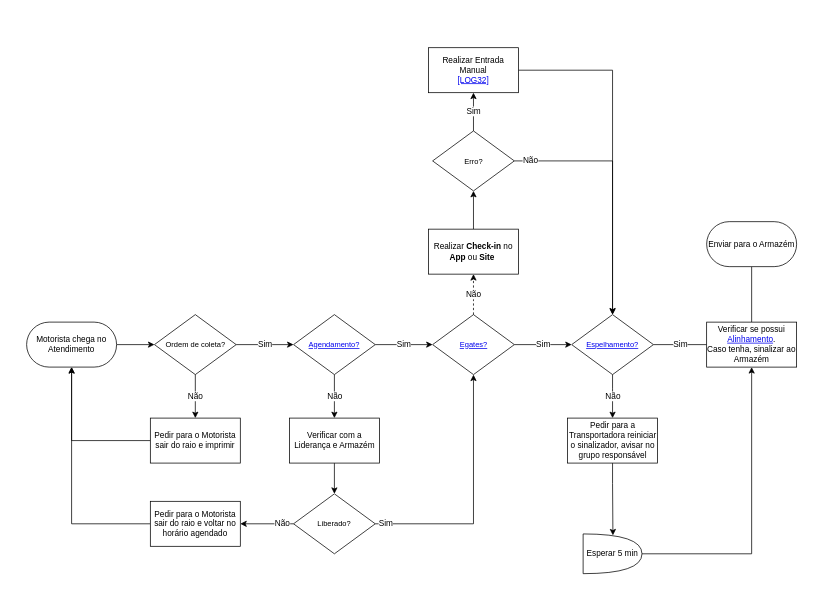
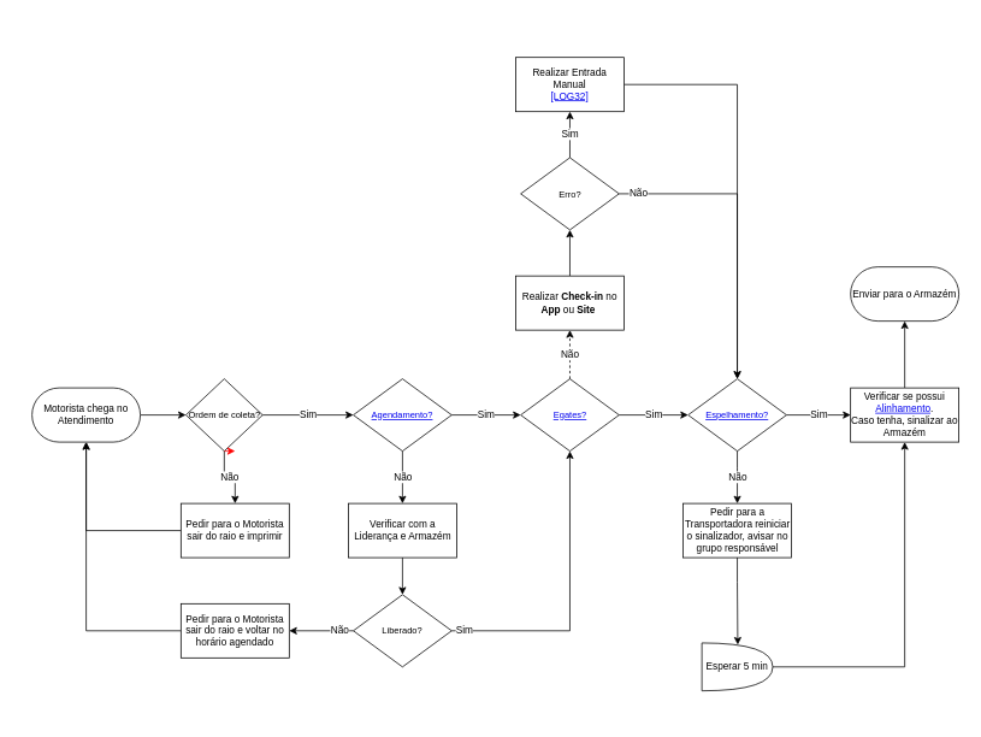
  <mxCell id="0" />
  <mxCell id="1" parent="0" />
  <mxCell id="2" value="" style="group;strokeWidth=0;" parent="1" vertex="1" connectable="0"><mxGeometry width="1045" height="774" as="geometry" x="20" y="20" /></mxCell>
  <mxCell id="3" style="edgeStyle=orthogonalEdgeStyle;rounded=0;orthogonalLoop=1;jettySize=auto;html=1;entryX=0;entryY=0.5;entryDx=0;entryDy=0;" parent="2" source="4" target="5" edge="1"><mxGeometry relative="1" as="geometry" /></mxCell>
  <mxCell id="4" value="Motorista chega no Atendimento" style="rounded=1;whiteSpace=wrap;html=1;arcSize=50;fontSize=11;" parent="2" vertex="1"><mxGeometry x="15" y="409" width="120" height="60" as="geometry" /></mxCell>
- <mxCell id="5" value="Ordem de coleta?" style="rhombus;whiteSpace=wrap;html=1;fontSize=10;" parent="2" vertex="1"><mxGeometry x="185.5" y="399" width="109" height="80" as="geometry" /></mxCell>
+ <mxCell id="5" value="Ordem de coleta?" style="rhombus;whiteSpace=wrap;html=1;fontSize=10;" parent="2" vertex="1"><mxGeometry x="185.5" y="399" width="85" height="80" as="geometry" /></mxCell>
  <mxCell id="6" style="edgeStyle=orthogonalEdgeStyle;rounded=0;orthogonalLoop=1;jettySize=auto;html=1;" parent="2" source="7" target="4" edge="1"><mxGeometry relative="1" as="geometry" /></mxCell>
  <mxCell id="7" value="Pedir para o Motorista sair do raio e imprimir" style="rounded=0;whiteSpace=wrap;html=1;fontSize=11;" parent="2" vertex="1"><mxGeometry x="180" y="537" width="120" height="60" as="geometry" /></mxCell>
  <mxCell id="8" value="Não" style="edgeStyle=orthogonalEdgeStyle;rounded=0;orthogonalLoop=1;jettySize=auto;html=1;entryX=0.5;entryY=0;entryDx=0;entryDy=0;strokeColor=#000000;" parent="2" source="5" target="7" edge="1"><mxGeometry relative="1" as="geometry"><mxPoint x="240" y="498" as="sourcePoint" /><mxPoint x="210" y="449" as="targetPoint" /></mxGeometry></mxCell>
  <mxCell id="9" value="Sim" style="edgeStyle=orthogonalEdgeStyle;rounded=0;orthogonalLoop=1;jettySize=auto;html=1;entryX=0;entryY=0.5;entryDx=0;entryDy=0;strokeColor=#000000;exitX=1;exitY=0.5;exitDx=0;exitDy=0;" parent="2" source="5" edge="1"><mxGeometry relative="1" as="geometry"><mxPoint x="315.5" y="439" as="sourcePoint" /><mxPoint x="371" y="439" as="targetPoint" /></mxGeometry></mxCell>
  <mxCell id="10" value="" style="edgeStyle=orthogonalEdgeStyle;rounded=0;orthogonalLoop=1;jettySize=auto;html=1;entryX=0.5;entryY=0;entryDx=0;entryDy=0;exitX=0.5;exitY=1;exitDx=0;exitDy=0;strokeColor=#FF0000;" parent="2" source="5" edge="1"><mxGeometry relative="1" as="geometry"><mxPoint x="240" y="479" as="sourcePoint" /><mxPoint x="240" y="479" as="targetPoint" /></mxGeometry></mxCell>
  <mxCell id="11" value="Não" style="edgeStyle=orthogonalEdgeStyle;rounded=0;orthogonalLoop=1;jettySize=auto;html=1;entryX=0.5;entryY=0;entryDx=0;entryDy=0;strokeColor=default;align=center;verticalAlign=middle;fontFamily=Helvetica;fontSize=11;fontColor=default;labelBackgroundColor=default;endArrow=classic;" parent="2" source="12" target="31" edge="1"><mxGeometry relative="1" as="geometry" /></mxCell>
  <mxCell id="12" value="&lt;a href=&quot;https://trackandtrace.com.br/core/monitoring/schedule&quot;&gt;Agendamento?&lt;/a&gt;" style="rhombus;whiteSpace=wrap;html=1;fontSize=10;" parent="2" vertex="1"><mxGeometry x="371" y="399" width="109" height="80" as="geometry" /></mxCell>
  <mxCell id="13" value="Sim" style="edgeStyle=orthogonalEdgeStyle;rounded=0;orthogonalLoop=1;jettySize=auto;html=1;entryX=0;entryY=0.5;entryDx=0;entryDy=0;strokeColor=#000000;exitX=1;exitY=0.5;exitDx=0;exitDy=0;" parent="2" source="12" edge="1"><mxGeometry relative="1" as="geometry"><mxPoint x="556.5" y="439" as="targetPoint" /><mxPoint x="501" y="439" as="sourcePoint" /></mxGeometry></mxCell>
  <mxCell id="14" value="&lt;a href=&quot;https://egates.ambev.com.br/Movimentacoes/atendimentoEgates&quot;&gt;Egates?&lt;/a&gt;" style="rhombus;whiteSpace=wrap;html=1;fontSize=10;" parent="2" vertex="1"><mxGeometry x="556.5" y="399" width="109" height="80" as="geometry" /></mxCell>
  <mxCell id="15" style="edgeStyle=orthogonalEdgeStyle;rounded=0;orthogonalLoop=1;jettySize=auto;html=1;entryX=0.5;entryY=1;entryDx=0;entryDy=0;strokeColor=default;" parent="2" source="16" target="27" edge="1"><mxGeometry relative="1" as="geometry" /></mxCell>
  <mxCell id="16" value="Realizar &lt;b&gt;Check-in&lt;/b&gt; no &lt;b&gt;App&lt;/b&gt; ou&amp;nbsp;&lt;b&gt;Site&amp;nbsp;&lt;/b&gt;" style="rounded=0;whiteSpace=wrap;html=1;fontSize=11;" parent="2" vertex="1"><mxGeometry x="551" y="285" width="120" height="60" as="geometry" /></mxCell>
  <mxCell id="17" value="Não" style="edgeStyle=orthogonalEdgeStyle;rounded=0;orthogonalLoop=1;jettySize=auto;html=1;entryX=0.5;entryY=1;entryDx=0;entryDy=0;strokeColor=#000000;exitX=0.5;exitY=0;exitDx=0;exitDy=0;dashed=1;" parent="2" source="14" target="16" edge="1"><mxGeometry relative="1" as="geometry"><mxPoint x="611" y="380" as="sourcePoint" /></mxGeometry></mxCell>
  <mxCell id="18" value="Sim" style="edgeStyle=orthogonalEdgeStyle;rounded=0;orthogonalLoop=1;jettySize=auto;html=1;entryX=0;entryY=0.5;entryDx=0;entryDy=0;strokeColor=#000000;exitX=1;exitY=0.5;exitDx=0;exitDy=0;" parent="2" source="14" edge="1"><mxGeometry relative="1" as="geometry"><mxPoint x="742" y="439" as="targetPoint" /><mxPoint x="686.5" y="439" as="sourcePoint" /></mxGeometry></mxCell>
- <mxCell id="19" value="Sim" style="edgeStyle=orthogonalEdgeStyle;rounded=0;orthogonalLoop=1;jettySize=auto;html=1;entryX=0;entryY=0.5;entryDx=0;entryDy=0;strokeColor=default;align=center;verticalAlign=middle;fontFamily=Helvetica;fontSize=11;fontColor=default;labelBackgroundColor=default;endArrow=none;" parent="2" source="20" target="42" edge="1"><mxGeometry relative="1" as="geometry" /></mxCell>
+ <mxCell id="19" value="Sim" style="edgeStyle=orthogonalEdgeStyle;rounded=0;orthogonalLoop=1;jettySize=auto;html=1;entryX=0;entryY=0.5;entryDx=0;entryDy=0;strokeColor=default;align=center;verticalAlign=middle;fontFamily=Helvetica;fontSize=11;fontColor=default;labelBackgroundColor=default;endArrow=classic;" parent="2" source="20" target="42" edge="1"><mxGeometry relative="1" as="geometry" /></mxCell>
  <mxCell id="20" value="&lt;a href=&quot;https://trackandtrace.com.br/core/monitoring/panel&quot;&gt;Espelhamento?&lt;/a&gt;" style="rhombus;whiteSpace=wrap;html=1;fontSize=10;" parent="2" vertex="1"><mxGeometry x="742" y="399" width="109" height="80" as="geometry" /></mxCell>
  <mxCell id="21" style="edgeStyle=orthogonalEdgeStyle;rounded=0;orthogonalLoop=1;jettySize=auto;html=1;strokeColor=default;align=center;verticalAlign=middle;fontFamily=Helvetica;fontSize=11;fontColor=default;labelBackgroundColor=default;endArrow=classic;exitX=0.5;exitY=1;exitDx=0;exitDy=0;entryX=0.506;entryY=0.037;entryDx=0;entryDy=0;entryPerimeter=0;" parent="2" source="22" target="40" edge="1"><mxGeometry relative="1" as="geometry"><mxPoint x="796.5" y="641.256" as="targetPoint" /><mxPoint x="796.503" y="603" as="sourcePoint" /><Array as="points"><mxPoint x="796" y="624" /><mxPoint x="797" y="624" /></Array></mxGeometry></mxCell>
  <mxCell id="22" value="Pedir para a Transportadora reiniciar o sinalizador, avisar no grupo responsável" style="rounded=0;whiteSpace=wrap;html=1;fontSize=11;" parent="2" vertex="1"><mxGeometry x="736.5" y="537" width="120" height="60" as="geometry" /></mxCell>
  <mxCell id="23" value="Não" style="edgeStyle=orthogonalEdgeStyle;rounded=0;orthogonalLoop=1;jettySize=auto;html=1;entryX=0.5;entryY=0;entryDx=0;entryDy=0;strokeColor=#000000;" parent="2" source="20" target="22" edge="1"><mxGeometry relative="1" as="geometry"><mxPoint x="796.519" y="498" as="sourcePoint" /><Array as="points"><mxPoint x="796" y="498" /><mxPoint x="796" y="498" /></Array></mxGeometry></mxCell>
  <mxCell id="24" value="Sim" style="edgeStyle=orthogonalEdgeStyle;rounded=0;orthogonalLoop=1;jettySize=auto;html=1;" edge="1" parent="2" source="27" target="29"><mxGeometry relative="1" as="geometry" /></mxCell>
  <mxCell id="25" style="edgeStyle=orthogonalEdgeStyle;rounded=0;orthogonalLoop=1;jettySize=auto;html=1;entryX=0.5;entryY=0;entryDx=0;entryDy=0;" edge="1" parent="2" source="27" target="20"><mxGeometry relative="1" as="geometry" /></mxCell>
  <mxCell id="26" value="Não" style="edgeLabel;html=1;align=center;verticalAlign=middle;resizable=0;points=[];" vertex="1" connectable="0" parent="25"><mxGeometry x="-0.875" y="2" relative="1" as="geometry"><mxPoint as="offset" /></mxGeometry></mxCell>
  <mxCell id="27" value="Erro?" style="rhombus;whiteSpace=wrap;html=1;fontSize=10;" parent="2" vertex="1"><mxGeometry x="556.5" y="154" width="109" height="80" as="geometry" /></mxCell>
  <mxCell id="28" style="edgeStyle=orthogonalEdgeStyle;rounded=0;orthogonalLoop=1;jettySize=auto;html=1;entryX=0.5;entryY=0;entryDx=0;entryDy=0;" edge="1" parent="2" source="29" target="20"><mxGeometry relative="1" as="geometry" /></mxCell>
  <mxCell id="29" value="Realizar Entrada Manual&lt;br&gt;&lt;a href=&quot;https://www.myworkday.com/abinbev/learning/course/d115937921451001034cfec96b960001?record=7cd7e49422c810011a0aaa4b39510000&amp;amp;type=9882927d138b100019b928e75843018d&quot;&gt;[LOG32]&lt;/a&gt;" style="rounded=0;whiteSpace=wrap;html=1;fontSize=11;" parent="2" vertex="1"><mxGeometry x="551" y="43" width="120" height="60" as="geometry" /></mxCell>
  <mxCell id="30" style="edgeStyle=orthogonalEdgeStyle;rounded=0;orthogonalLoop=1;jettySize=auto;html=1;entryX=0.5;entryY=0;entryDx=0;entryDy=0;strokeColor=default;align=center;verticalAlign=middle;fontFamily=Helvetica;fontSize=11;fontColor=default;labelBackgroundColor=default;endArrow=classic;" parent="2" source="31" target="34" edge="1"><mxGeometry relative="1" as="geometry" /></mxCell>
  <mxCell id="31" value="Verificar com a Liderança e Armazém" style="rounded=0;whiteSpace=wrap;html=1;fontSize=11;" parent="2" vertex="1"><mxGeometry x="365.5" y="537" width="120" height="60" as="geometry" /></mxCell>
  <mxCell id="32" style="edgeStyle=orthogonalEdgeStyle;rounded=0;orthogonalLoop=1;jettySize=auto;html=1;entryX=0.5;entryY=1;entryDx=0;entryDy=0;strokeColor=default;align=center;verticalAlign=middle;fontFamily=Helvetica;fontSize=11;fontColor=default;labelBackgroundColor=default;endArrow=classic;exitX=1;exitY=0.5;exitDx=0;exitDy=0;" parent="2" source="34" target="14" edge="1"><mxGeometry relative="1" as="geometry" /></mxCell>
  <mxCell id="33" style="edgeStyle=orthogonalEdgeStyle;rounded=0;orthogonalLoop=1;jettySize=auto;html=1;entryX=1;entryY=0.5;entryDx=0;entryDy=0;strokeColor=default;align=center;verticalAlign=middle;fontFamily=Helvetica;fontSize=11;fontColor=default;labelBackgroundColor=default;endArrow=classic;exitX=0;exitY=0.5;exitDx=0;exitDy=0;" parent="2" source="34" target="37" edge="1"><mxGeometry relative="1" as="geometry" /></mxCell>
  <mxCell id="34" value="Liberado?" style="rhombus;whiteSpace=wrap;html=1;fontSize=10;" parent="2" vertex="1"><mxGeometry x="371" y="638" width="109" height="80" as="geometry" /></mxCell>
  <mxCell id="35" value="Sim" style="text;html=1;align=center;verticalAlign=middle;whiteSpace=wrap;rounded=0;fontFamily=Helvetica;fontSize=11;fontColor=default;labelBackgroundColor=default;" parent="2" vertex="1"><mxGeometry x="484" y="672.5" width="21" height="11" as="geometry" /></mxCell>
  <mxCell id="36" style="edgeStyle=orthogonalEdgeStyle;rounded=0;orthogonalLoop=1;jettySize=auto;html=1;strokeColor=default;align=center;verticalAlign=middle;fontFamily=Helvetica;fontSize=11;fontColor=default;labelBackgroundColor=default;endArrow=classic;" parent="2" source="37" target="4" edge="1"><mxGeometry relative="1" as="geometry" /></mxCell>
  <mxCell id="37" value="Pedir para o Motorista sair do raio e voltar no horário agendado" style="rounded=0;whiteSpace=wrap;html=1;fontSize=11;" parent="2" vertex="1"><mxGeometry x="180" y="648" width="120" height="60" as="geometry" /></mxCell>
  <mxCell id="38" value="Não" style="text;html=1;align=center;verticalAlign=middle;whiteSpace=wrap;rounded=0;fontFamily=Helvetica;fontSize=11;fontColor=default;labelBackgroundColor=default;" parent="2" vertex="1"><mxGeometry x="346" y="672.5" width="21" height="11" as="geometry" /></mxCell>
  <mxCell id="39" style="edgeStyle=orthogonalEdgeStyle;rounded=0;orthogonalLoop=1;jettySize=auto;html=1;strokeColor=default;align=center;verticalAlign=middle;fontFamily=Helvetica;fontSize=11;fontColor=default;labelBackgroundColor=default;endArrow=classic;" parent="2" source="40" target="42" edge="1"><mxGeometry relative="1" as="geometry" /></mxCell>
  <mxCell id="40" value="Esperar 5 min" style="shape=or;whiteSpace=wrap;html=1;fontFamily=Helvetica;fontSize=11;fontColor=default;labelBackgroundColor=default;" parent="2" vertex="1"><mxGeometry x="757.25" y="691.5" width="78.5" height="53" as="geometry" /></mxCell>
- <mxCell id="41" style="edgeStyle=orthogonalEdgeStyle;rounded=0;orthogonalLoop=1;jettySize=auto;html=1;strokeColor=default;align=center;verticalAlign=middle;fontFamily=Helvetica;fontSize=11;fontColor=default;labelBackgroundColor=default;endArrow=none;" parent="2" source="42" target="43" edge="1"><mxGeometry relative="1" as="geometry"><mxPoint x="982.0" y="381" as="targetPoint" /></mxGeometry></mxCell>
+ <mxCell id="41" style="edgeStyle=orthogonalEdgeStyle;rounded=0;orthogonalLoop=1;jettySize=auto;html=1;strokeColor=default;align=center;verticalAlign=middle;fontFamily=Helvetica;fontSize=11;fontColor=default;labelBackgroundColor=default;endArrow=classic;" parent="2" source="42" target="43" edge="1"><mxGeometry relative="1" as="geometry"><mxPoint x="982.0" y="381" as="targetPoint" /></mxGeometry></mxCell>
  <mxCell id="42" value="Verificar se possui &lt;a href=&quot;https://anheuserbuschinbev-my.sharepoint.com/:x:/r/personal/99821156_ambev_com_br/_layouts/15/doc2.aspx?sourcedoc=%7Bd540b165-c951-422d-8da9-9b79c941bcb3%7D&amp;amp;action=default&quot;&gt;Alinhamento&lt;/a&gt;.&lt;br&gt;Caso tenha, sinalizar ao Armazém" style="rounded=0;whiteSpace=wrap;html=1;fontSize=11;" parent="2" vertex="1"><mxGeometry x="922" y="409" width="120" height="60" as="geometry" /></mxCell>
  <mxCell id="43" value="Enviar para o Armazém" style="rounded=1;whiteSpace=wrap;html=1;arcSize=50;fontSize=11;" vertex="1" parent="2"><mxGeometry x="922" y="275" width="120" height="60" as="geometry" /></mxCell>
